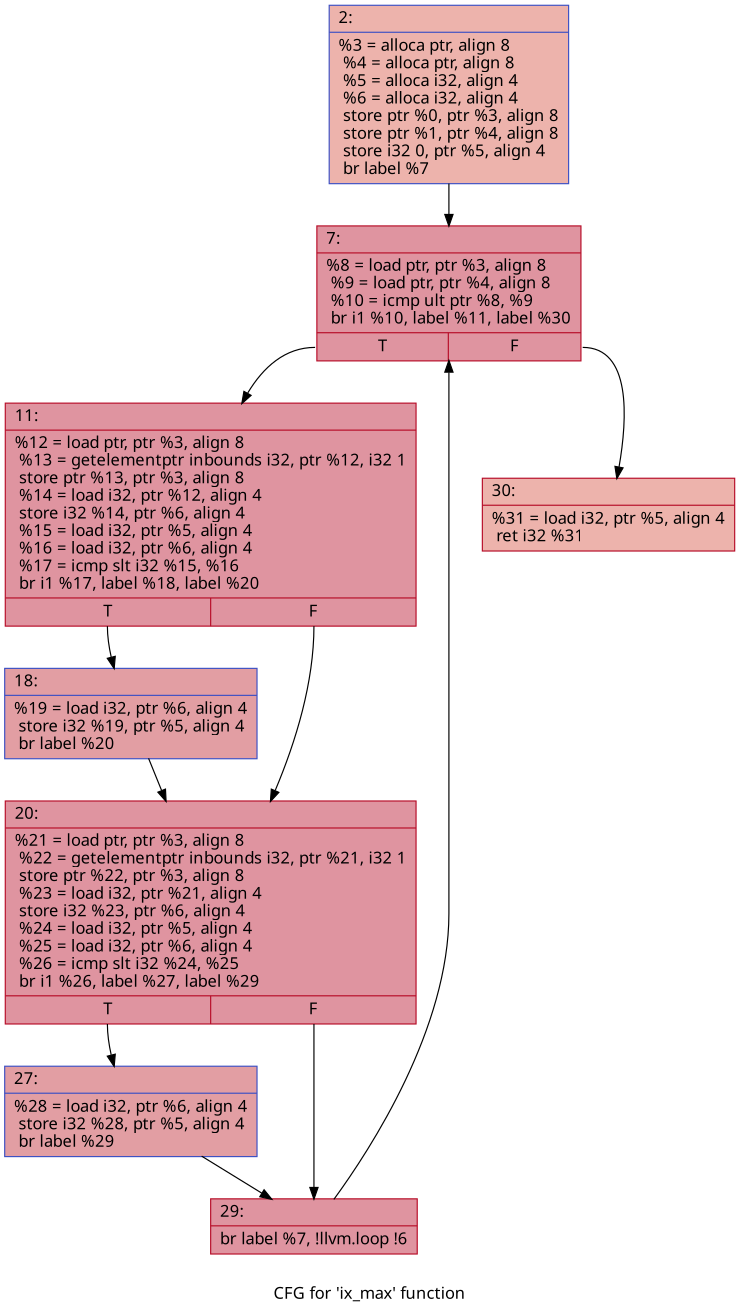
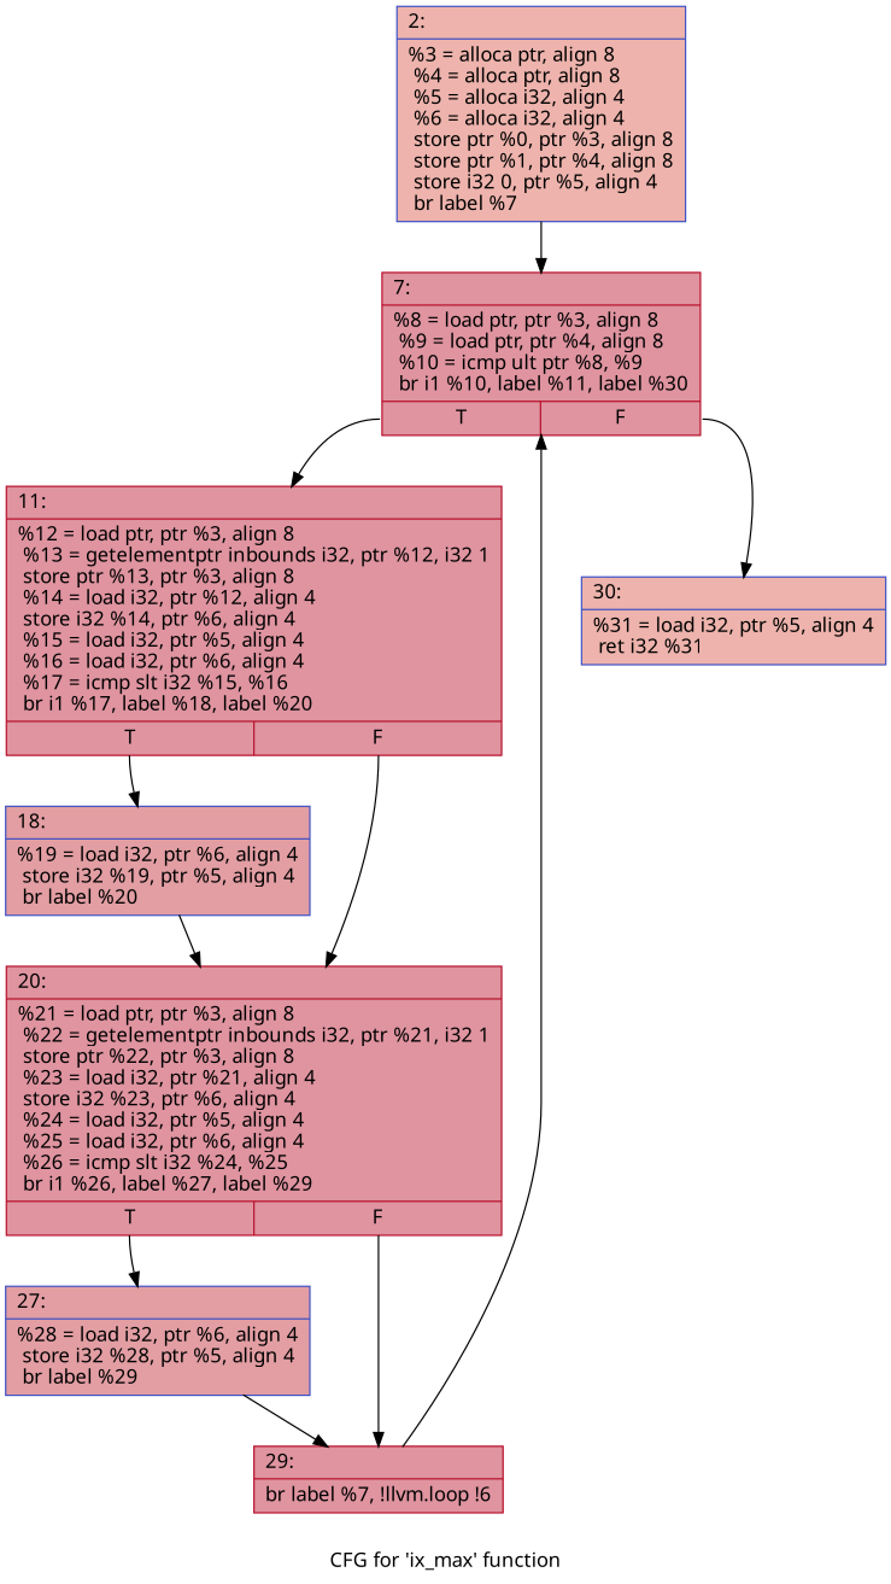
  digraph {
    label="CFG for 'ix_max' function"
    fontname="Noto Sans"
    node [color="#3d50c3ff" fillcolor="#b70d2870" fontname="Noto Sans" shape=record style=filled]
    edge [fontname="Noto Sans"]
    n1 [fillcolor="#d6524470" label="{2:\l|  %3 = alloca ptr, align 8\l  %4 = alloca ptr, align 8\l  %5 = alloca i32, align 4\l  %6 = alloca i32, align 4\l  store ptr %0, ptr %3, align 8\l  store ptr %1, ptr %4, align 8\l  store i32 0, ptr %5, align 4\l  br label %7\l}"]
    n2 [color="#b70d28ff" label="{7:\l|  %8 = load ptr, ptr %3, align 8\l  %9 = load ptr, ptr %4, align 8\l  %10 = icmp ult ptr %8, %9\l  br i1 %10, label %11, label %30\l|{<s0>T|<s1>F}}"]
    n3 [color="#b70d28ff" label="{11:\l|  %12 = load ptr, ptr %3, align 8\l  %13 = getelementptr inbounds i32, ptr %12, i32 1\l  store ptr %13, ptr %3, align 8\l  %14 = load i32, ptr %12, align 4\l  store i32 %14, ptr %6, align 4\l  %15 = load i32, ptr %5, align 4\l  %16 = load i32, ptr %6, align 4\l  %17 = icmp slt i32 %15, %16\l  br i1 %17, label %18, label %20\l|{<s0>T|<s1>F}}"]
-   n4 [color="#b70d28ff" fillcolor="#d6524470" label="{30:\l|  %31 = load i32, ptr %5, align 4\l  ret i32 %31\l}"]
+   n4 [fillcolor="#d6524470" label="{30:\l|  %31 = load i32, ptr %5, align 4\l  ret i32 %31\l}"]
    n5 [fillcolor="#be242e70" label="{18:\l|  %19 = load i32, ptr %6, align 4\l  store i32 %19, ptr %5, align 4\l  br label %20\l}"]
    n6 [color="#b70d28ff" label="{20:\l|  %21 = load ptr, ptr %3, align 8\l  %22 = getelementptr inbounds i32, ptr %21, i32 1\l  store ptr %22, ptr %3, align 8\l  %23 = load i32, ptr %21, align 4\l  store i32 %23, ptr %6, align 4\l  %24 = load i32, ptr %5, align 4\l  %25 = load i32, ptr %6, align 4\l  %26 = icmp slt i32 %24, %25\l  br i1 %26, label %27, label %29\l|{<s0>T|<s1>F}}"]
    n7 [fillcolor="#be242e70" label="{27:\l|  %28 = load i32, ptr %6, align 4\l  store i32 %28, ptr %5, align 4\l  br label %29\l}"]
    n8 [color="#b70d28ff" label="{29:\l|  br label %7, !llvm.loop !6\l}"]
    n1 -> n2
    n2 -> n3 [tailport=s0]
    n2 -> n4 [tailport=s1]
    n3 -> n5 [tailport=s0]
    n3 -> n6 [tailport=s1]
    n5 -> n6
    n6 -> n7 [tailport=s0]
    n6 -> n8 [tailport=s1]
    n7 -> n8
    n8 -> n2
  }
